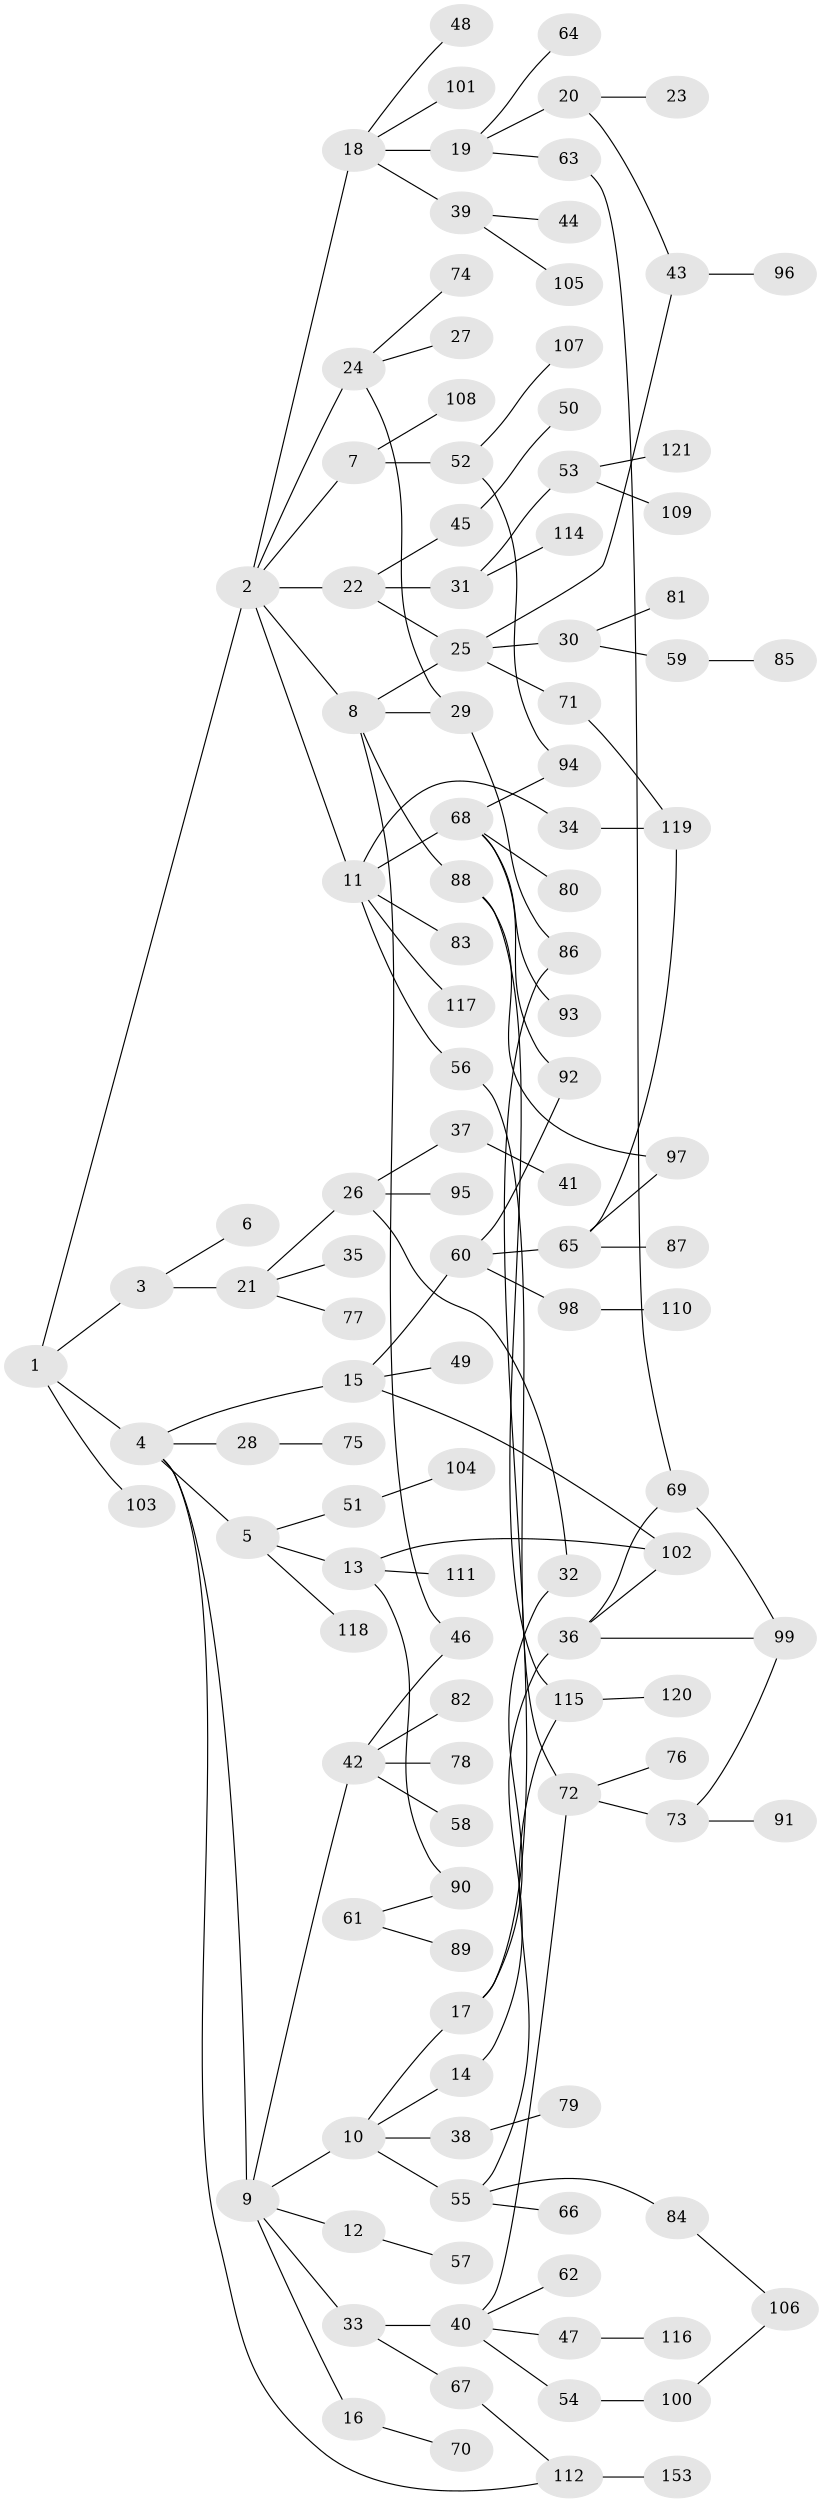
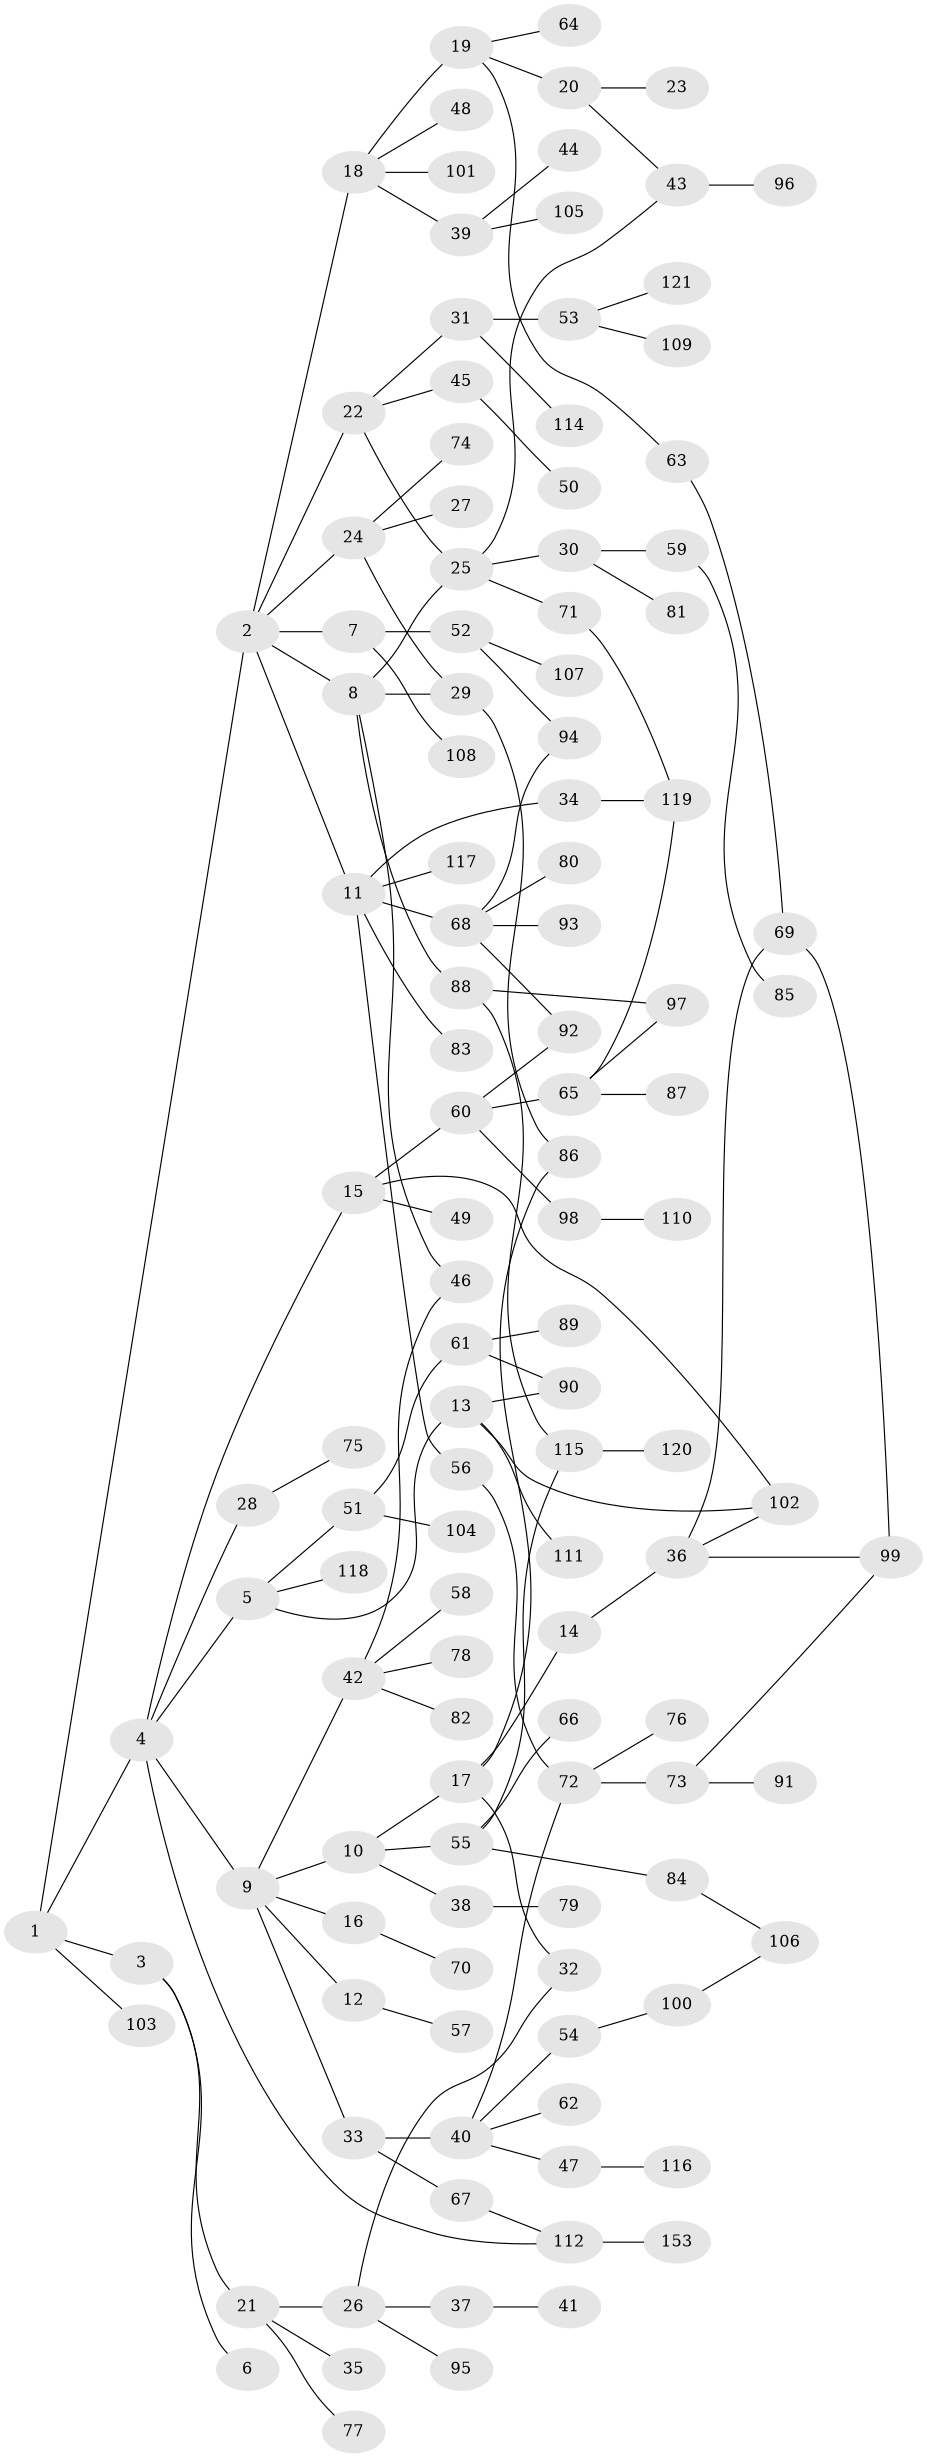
  graph {
    rankdir=LR
    node [color=gray90 style=filled]
    1
    2
    3
    4
    103
    7
    8
    11
    18
    22
    24
    6
    21
    5
    9
    15
    28
    112
    52
    108
    25
    29
    46
    88
    34
    56
    68
    83
    117
    19
    39
    48
    101
    31
    45
    27
    74
    26
    35
    77
    13
    51
    118
    10
    12
    16
    33
    42
    102
    49
    60
    75
    n53 [label=153]
    90
    111
    61
    104
    94
    107
    43
    30
    71
    86
    115
    97
    14
    17
    38
    55
    57
    70
    40
    67
    58
    78
    82
    36
    32
    79
    66
    84
    119
    72
    92
    80
    93
    69
    99
    65
    98
    20
    63
    64
    44
    105
    23
    96
    37
    95
    53
    114
    50
    59
    81
    41
    109
    121
    85
    47
    54
    62
    116
    100
    73
    76
    89
    106
    120
    87
    110
    91
    1 -- 2
    1 -- 3
    1 -- 4
    1 -- 103
    2 -- 7
    2 -- 8
    2 -- 11
    2 -- 18
    2 -- 22
    2 -- 24
    3 -- 6
    3 -- 21
    4 -- 5
    4 -- 9
    4 -- 15
    4 -- 28
    4 -- 112
    7 -- 52
    7 -- 108
    8 -- 25
    8 -- 29
    8 -- 46
    8 -- 88
    11 -- 34
    11 -- 56
    11 -- 68
    11 -- 83
    11 -- 117
    18 -- 19
    18 -- 39
    18 -- 48
    18 -- 101
    22 -- 25
    22 -- 31
    22 -- 45
    24 -- 29
    24 -- 27
    24 -- 74
    21 -- 26
    21 -- 35
    21 -- 77
    5 -- 13
    5 -- 51
    5 -- 118
    9 -- 10
    9 -- 12
    9 -- 16
    9 -- 33
    9 -- 42
    15 -- 102
    15 -- 49
    15 -- 60
    28 -- 75
    112 -- n53
    52 -- 94
    52 -- 107
    25 -- 43
    25 -- 30
    25 -- 71
    29 -- 86
    88 -- 115
    88 -- 97
    34 -- 119
    56 -- 72
    68 -- 94
    68 -- 92
    68 -- 80
    68 -- 93
    19 -- 20
    19 -- 63
    19 -- 64
    39 -- 44
    39 -- 105
    31 -- 53
    31 -- 114
    45 -- 50
    26 -- 32
    26 -- 37
    26 -- 95
    13 -- 102
    13 -- 90
    13 -- 111
+   51 -- 61
    51 -- 104
-   10 -- 14
+   17 -- 14
    10 -- 17
    10 -- 38
    10 -- 55
    12 -- 57
    16 -- 70
    33 -- 40
    33 -- 67
    42 -- 46
    42 -- 58
    42 -- 78
    42 -- 82
    60 -- 92
    60 -- 65
    60 -- 98
    61 -- 90
    61 -- 89
    43 -- 96
    30 -- 59
    30 -- 81
    71 -- 119
    115 -- 120
    14 -- 36
    17 -- 86
    17 -- 32
    38 -- 79
    55 -- 115
    55 -- 66
    55 -- 84
    40 -- 72
    40 -- 47
    40 -- 54
    40 -- 62
    67 -- 112
    36 -- 102
    36 -- 69
    36 -- 99
    84 -- 106
    72 -- 73
    72 -- 76
    69 -- 99
    65 -- 97
    65 -- 119
    65 -- 87
    98 -- 110
    20 -- 43
    20 -- 23
    63 -- 69
    37 -- 41
    53 -- 109
    53 -- 121
    59 -- 85
    47 -- 116
    54 -- 100
    100 -- 106
    73 -- 99
    73 -- 91
  }
